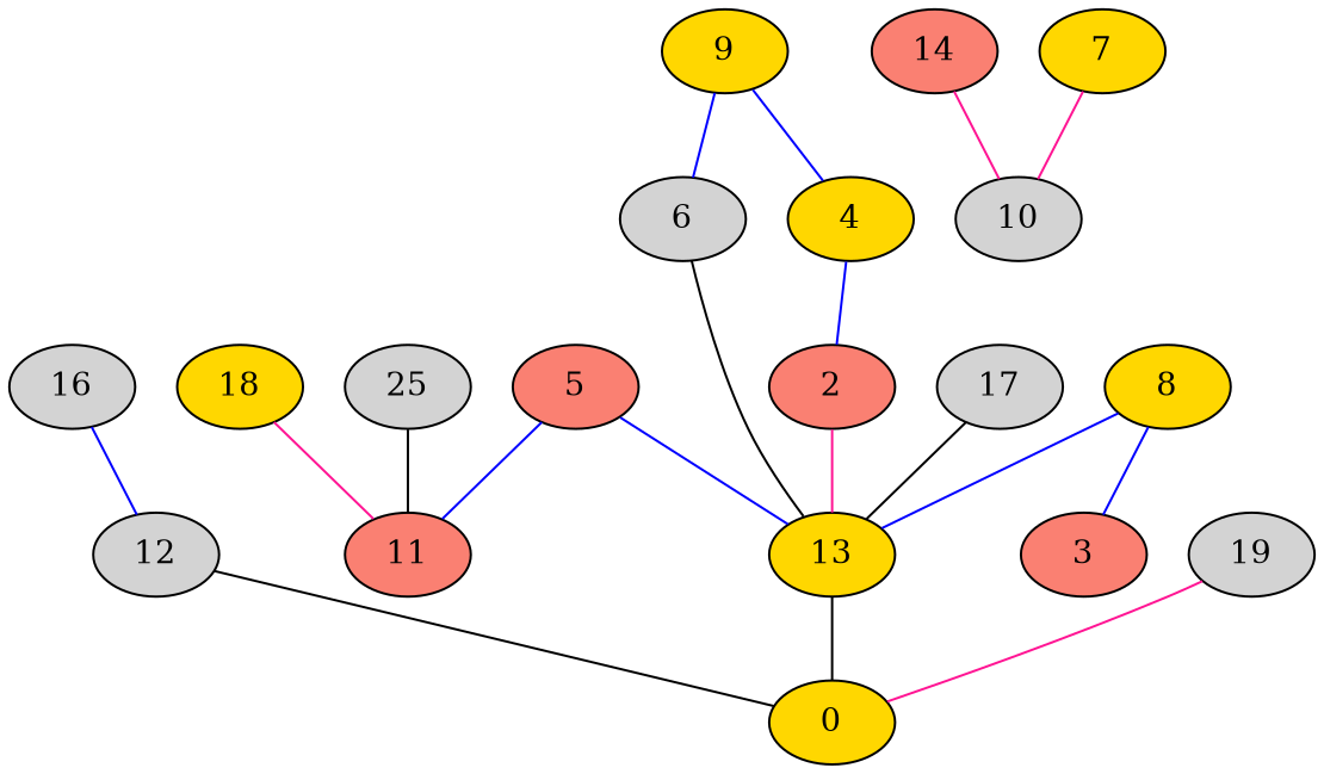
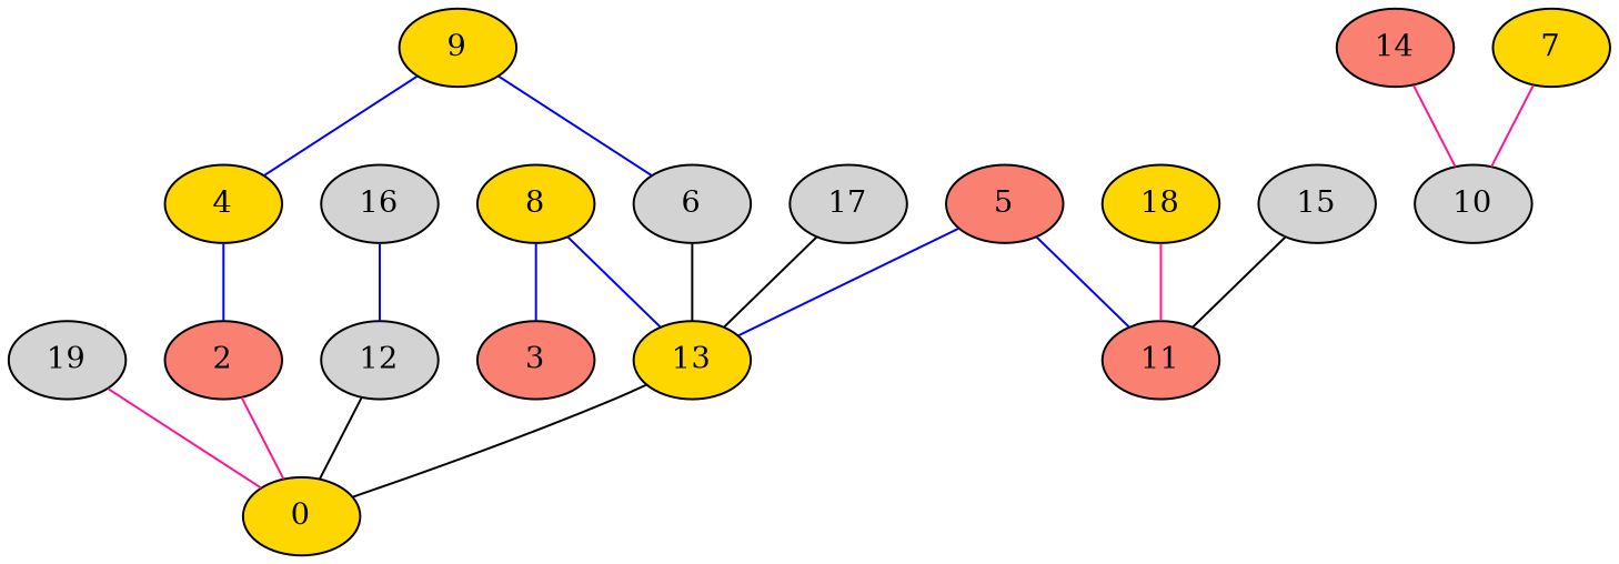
  digraph {
    node [fillcolor=lightgrey style=filled]
    edge [color=blue dir=none]
    16
    12
    0 [fillcolor=gold]
    18 [fillcolor=gold]
    11 [fillcolor=salmon]
    5 [fillcolor=salmon]
    13 [fillcolor=gold]
    10
    9 [fillcolor=gold]
    6
    4 [fillcolor=gold]
-   15 [label=25]
+   15
    14 [fillcolor=salmon]
    8 [fillcolor=gold]
    3 [fillcolor=salmon]
    2 [fillcolor=salmon]
    19
    7 [fillcolor=gold]
    17
    subgraph sub_1 {
      16
      12
      0
      18
      11
      5
      13
      10
      9
      6
      4
      15
      14
      8
      3
      2
      19
      7
      17
    }
    16 -> 12
    12 -> 0 [color=black]
    18 -> 11 [color=deeppink]
    5 -> 11
    5 -> 13
    13 -> 0 [color=black]
    9 -> 6
    9 -> 4
    6 -> 13 [color=black]
    4 -> 2
    15 -> 11 [color=black]
    14 -> 10 [color=deeppink]
    8 -> 13
    8 -> 3
-   2 -> 13 [color=deeppink]
+   2 -> 0 [color=deeppink]
    19 -> 0 [color=deeppink]
    7 -> 10 [color=deeppink]
    17 -> 13 [color=black]
  }
